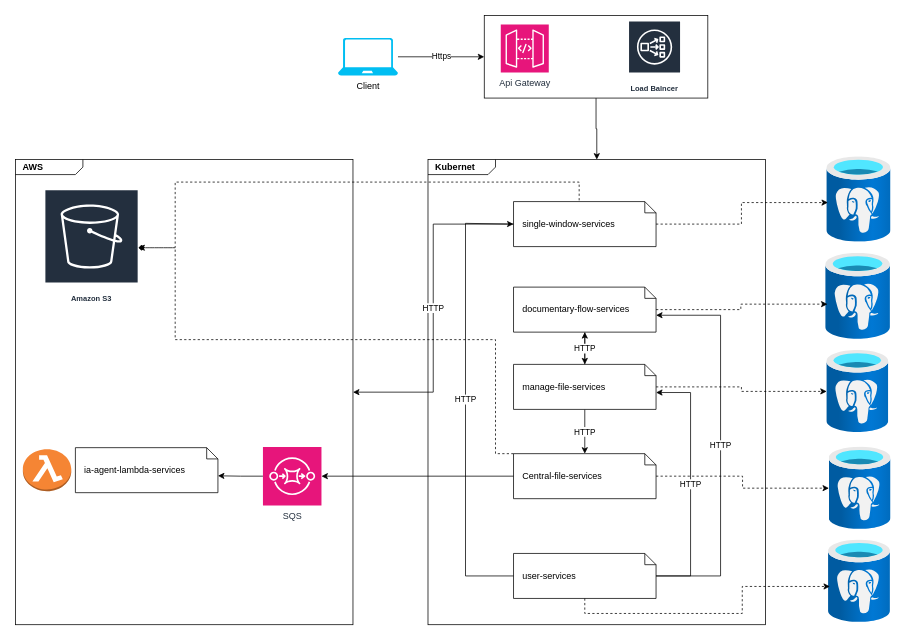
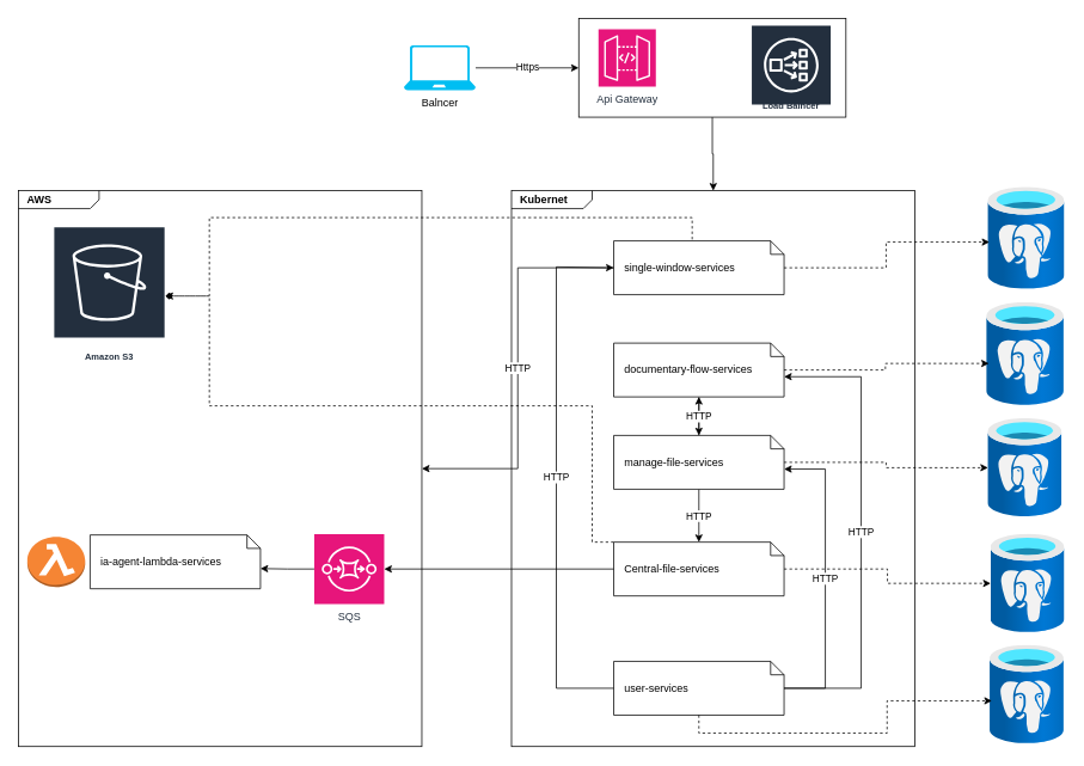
  <mxCell id="0" />
  <mxCell id="1" parent="0" />
  <mxCell id="2" value="&lt;p style=&quot;margin:0px;margin-top:4px;margin-left:10px;text-align:left;&quot;&gt;&lt;b&gt;AWS&lt;/b&gt;&lt;/p&gt;" style="html=1;shape=mxgraph.sysml.package;html=1;overflow=fill;whiteSpace=wrap;" vertex="1" parent="1"><mxGeometry x="20" y="212" width="450" height="620" as="geometry" /></mxCell>
  <mxCell id="3" value="&lt;p style=&quot;margin:0px;margin-top:4px;margin-left:10px;text-align:left;&quot;&gt;&lt;b&gt;Kubernet&lt;/b&gt;&lt;/p&gt;" style="html=1;shape=mxgraph.sysml.package;html=1;overflow=fill;whiteSpace=wrap;" vertex="1" parent="1"><mxGeometry x="570" y="212" width="450" height="620" as="geometry" /></mxCell>
  <mxCell id="4" style="edgeStyle=orthogonalEdgeStyle;rounded=0;orthogonalLoop=1;jettySize=auto;html=1;exitX=0;exitY=0;exitDx=0;exitDy=0;exitPerimeter=0;dashed=1;endArrow=diamond;" edge="1" parent="1" source="6" target="32"><mxGeometry relative="1" as="geometry"><Array as="points"><mxPoint x="660" y="604" /><mxPoint x="660" y="452" /><mxPoint x="233" y="452" /></Array></mxGeometry></mxCell>
  <mxCell id="5" style="edgeStyle=orthogonalEdgeStyle;rounded=0;orthogonalLoop=1;jettySize=auto;html=1;dashed=1;" edge="1" parent="1" source="6" target="33"><mxGeometry relative="1" as="geometry" /></mxCell>
  <mxCell id="6" value="Central-file-services" style="shape=note;size=15;align=left;spacingLeft=10;html=1;whiteSpace=wrap;" vertex="1" parent="1"><mxGeometry x="684" y="604" width="190" height="60" as="geometry" /></mxCell>
  <mxCell id="7" value="single-window-services" style="shape=note;size=15;align=left;spacingLeft=10;html=1;whiteSpace=wrap;" vertex="1" parent="1"><mxGeometry x="684" y="268" width="190" height="60" as="geometry" /></mxCell>
  <mxCell id="8" value="HTTP" style="edgeStyle=orthogonalEdgeStyle;rounded=0;orthogonalLoop=1;jettySize=auto;html=1;" edge="1" parent="1" source="11" target="6"><mxGeometry relative="1" as="geometry" /></mxCell>
  <mxCell id="9" value="" style="edgeStyle=orthogonalEdgeStyle;rounded=0;orthogonalLoop=1;jettySize=auto;html=1;" edge="1" parent="1" source="11" target="13"><mxGeometry relative="1" as="geometry" /></mxCell>
  <mxCell id="10" style="edgeStyle=orthogonalEdgeStyle;rounded=0;orthogonalLoop=1;jettySize=auto;html=1;dashed=1;" edge="1" parent="1" source="11" target="24"><mxGeometry relative="1" as="geometry" /></mxCell>
  <mxCell id="11" value="manage-file-services" style="shape=note;size=15;align=left;spacingLeft=10;html=1;whiteSpace=wrap;" vertex="1" parent="1"><mxGeometry x="684" y="485" width="190" height="60" as="geometry" /></mxCell>
  <mxCell id="12" value="HTTP" style="edgeStyle=orthogonalEdgeStyle;rounded=0;orthogonalLoop=1;jettySize=auto;html=1;" edge="1" parent="1" source="13" target="11"><mxGeometry relative="1" as="geometry" /></mxCell>
  <mxCell id="13" value="documentary-flow-services" style="shape=note;size=15;align=left;spacingLeft=10;html=1;whiteSpace=wrap;" vertex="1" parent="1"><mxGeometry x="684" y="382" width="190" height="60" as="geometry" /></mxCell>
  <mxCell id="14" value="user-services" style="shape=note;size=15;align=left;spacingLeft=10;html=1;whiteSpace=wrap;" vertex="1" parent="1"><mxGeometry x="684" y="737" width="190" height="60" as="geometry" /></mxCell>
  <mxCell id="15" value="Https" style="edgeStyle=orthogonalEdgeStyle;rounded=0;orthogonalLoop=1;jettySize=auto;html=1;" edge="1" parent="1" source="16" target="18"><mxGeometry relative="1" as="geometry" /></mxCell>
- <mxCell id="16" value="Client" style="verticalLabelPosition=bottom;html=1;verticalAlign=top;align=center;strokeColor=none;fillColor=#00BEF2;shape=mxgraph.azure.laptop;pointerEvents=1;" vertex="1" parent="1"><mxGeometry x="450" y="50" width="80" height="50" as="geometry" /></mxCell>
+ <mxCell id="16" value="Balncer" style="verticalLabelPosition=bottom;html=1;verticalAlign=top;align=center;strokeColor=none;fillColor=#00BEF2;shape=mxgraph.azure.laptop;pointerEvents=1;" vertex="1" parent="1"><mxGeometry x="450" y="50" width="80" height="50" as="geometry" /></mxCell>
  <mxCell id="17" value="" style="edgeStyle=orthogonalEdgeStyle;rounded=0;orthogonalLoop=1;jettySize=auto;html=1;" edge="1" parent="1" source="18" target="3"><mxGeometry relative="1" as="geometry" /></mxCell>
  <mxCell id="18" value="" style="rounded=0;whiteSpace=wrap;html=1;" vertex="1" parent="1"><mxGeometry x="645" y="20" width="298" height="110" as="geometry" /></mxCell>
  <mxCell id="19" value="Api Gateway" style="sketch=0;points=[[0,0,0],[0.25,0,0],[0.5,0,0],[0.75,0,0],[1,0,0],[0,1,0],[0.25,1,0],[0.5,1,0],[0.75,1,0],[1,1,0],[0,0.25,0],[0,0.5,0],[0,0.75,0],[1,0.25,0],[1,0.5,0],[1,0.75,0]];outlineConnect=0;fontColor=#232F3E;fillColor=#E7157B;strokeColor=#ffffff;dashed=0;verticalLabelPosition=bottom;verticalAlign=top;align=center;html=1;fontSize=12;fontStyle=0;aspect=fixed;shape=mxgraph.aws4.resourceIcon;resIcon=mxgraph.aws4.api_gateway;" vertex="1" parent="1"><mxGeometry x="667" y="32" width="64" height="64" as="geometry" /></mxCell>
- <mxCell id="20" value="Load Balncer" style="sketch=0;outlineConnect=0;fontColor=#232F3E;gradientColor=none;strokeColor=#ffffff;fillColor=#232F3E;dashed=0;verticalLabelPosition=middle;verticalAlign=bottom;align=center;html=1;whiteSpace=wrap;fontSize=10;fontStyle=1;spacing=3;shape=mxgraph.aws4.productIcon;prIcon=mxgraph.aws4.network_load_balancer;" vertex="1" parent="1"><mxGeometry x="837" y="27" width="70" height="100" as="geometry" /></mxCell>
+ <mxCell id="20" value="Load Balncer" style="sketch=0;outlineConnect=0;fontColor=#232F3E;gradientColor=none;strokeColor=#ffffff;fillColor=#232F3E;dashed=0;verticalLabelPosition=middle;verticalAlign=bottom;align=center;html=1;whiteSpace=wrap;fontSize=10;fontStyle=1;spacing=3;shape=mxgraph.aws4.productIcon;prIcon=mxgraph.aws4.network_load_balancer;" vertex="1" parent="1"><mxGeometry x="837" y="27" width="90" height="100" as="geometry" /></mxCell>
  <mxCell id="21" value="" style="outlineConnect=0;dashed=0;verticalLabelPosition=bottom;verticalAlign=top;align=center;html=1;shape=mxgraph.aws3.lambda_function;fillColor=#F58534;gradientColor=none;" vertex="1" parent="1"><mxGeometry x="30" y="598" width="64.5" height="56" as="geometry" /></mxCell>
  <mxCell id="22" value="ia-agent-lambda-services" style="shape=note;size=15;align=left;spacingLeft=10;html=1;whiteSpace=wrap;" vertex="1" parent="1"><mxGeometry x="100" y="596" width="190" height="60" as="geometry" /></mxCell>
  <mxCell id="23" style="edgeStyle=orthogonalEdgeStyle;rounded=0;orthogonalLoop=1;jettySize=auto;html=1;entryX=0;entryY=0;entryDx=190;entryDy=37.5;entryPerimeter=0;" edge="1" parent="1" source="25" target="22"><mxGeometry relative="1" as="geometry" /></mxCell>
  <mxCell id="24" value="" style="image;aspect=fixed;html=1;points=[];align=center;fontSize=12;image=img/lib/azure2/databases/Azure_Database_PostgreSQL_Server.svg;" vertex="1" parent="1"><mxGeometry x="1101.5" y="466" width="82.5" height="110" as="geometry" /></mxCell>
  <mxCell id="25" value="SQS" style="sketch=0;points=[[0,0,0],[0.25,0,0],[0.5,0,0],[0.75,0,0],[1,0,0],[0,1,0],[0.25,1,0],[0.5,1,0],[0.75,1,0],[1,1,0],[0,0.25,0],[0,0.5,0],[0,0.75,0],[1,0.25,0],[1,0.5,0],[1,0.75,0]];outlineConnect=0;fontColor=#232F3E;fillColor=#E7157B;strokeColor=#ffffff;dashed=0;verticalLabelPosition=bottom;verticalAlign=top;align=center;html=1;fontSize=12;fontStyle=0;aspect=fixed;shape=mxgraph.aws4.resourceIcon;resIcon=mxgraph.aws4.sqs;" vertex="1" parent="1"><mxGeometry x="350" y="595" width="78" height="78" as="geometry" /></mxCell>
  <mxCell id="26" style="edgeStyle=orthogonalEdgeStyle;rounded=0;orthogonalLoop=1;jettySize=auto;html=1;entryX=1;entryY=0.5;entryDx=0;entryDy=0;entryPerimeter=0;" edge="1" parent="1" source="6" target="25"><mxGeometry relative="1" as="geometry" /></mxCell>
  <mxCell id="27" value="HTTP" style="edgeStyle=orthogonalEdgeStyle;rounded=0;orthogonalLoop=1;jettySize=auto;html=1;" edge="1" parent="1" source="7" target="2"><mxGeometry relative="1" as="geometry" /></mxCell>
  <mxCell id="28" value="&lt;span style=&quot;color: rgb(0, 0, 0); font-family: Helvetica; font-size: 11px; font-style: normal; font-variant-ligatures: normal; font-variant-caps: normal; font-weight: 400; letter-spacing: normal; orphans: 2; text-align: center; text-indent: 0px; text-transform: none; widows: 2; word-spacing: 0px; -webkit-text-stroke-width: 0px; white-space: nowrap; background-color: rgb(255, 255, 255); text-decoration-thickness: initial; text-decoration-style: initial; text-decoration-color: initial; float: none; display: inline !important;&quot;&gt;HTTP&lt;/span&gt;" style="edgeStyle=orthogonalEdgeStyle;rounded=0;orthogonalLoop=1;jettySize=auto;html=1;entryX=0;entryY=0.5;entryDx=0;entryDy=0;entryPerimeter=0;" edge="1" parent="1" source="14" target="7"><mxGeometry relative="1" as="geometry"><Array as="points"><mxPoint x="620" y="767" /><mxPoint x="620" y="297" /></Array></mxGeometry></mxCell>
  <mxCell id="29" value="&lt;span style=&quot;color: rgb(0, 0, 0); font-family: Helvetica; font-size: 11px; font-style: normal; font-variant-ligatures: normal; font-variant-caps: normal; font-weight: 400; letter-spacing: normal; orphans: 2; text-align: center; text-indent: 0px; text-transform: none; widows: 2; word-spacing: 0px; -webkit-text-stroke-width: 0px; white-space: nowrap; background-color: rgb(255, 255, 255); text-decoration-thickness: initial; text-decoration-style: initial; text-decoration-color: initial; float: none; display: inline !important;&quot;&gt;HTTP&lt;/span&gt;" style="edgeStyle=orthogonalEdgeStyle;rounded=0;orthogonalLoop=1;jettySize=auto;html=1;entryX=0;entryY=0;entryDx=190;entryDy=37.5;entryPerimeter=0;" edge="1" parent="1" source="14" target="11"><mxGeometry relative="1" as="geometry"><Array as="points"><mxPoint x="920" y="767" /><mxPoint x="920" y="523" /></Array></mxGeometry></mxCell>
  <mxCell id="30" value="&lt;span style=&quot;color: rgb(0, 0, 0); font-family: Helvetica; font-size: 11px; font-style: normal; font-variant-ligatures: normal; font-variant-caps: normal; font-weight: 400; letter-spacing: normal; orphans: 2; text-align: center; text-indent: 0px; text-transform: none; widows: 2; word-spacing: 0px; -webkit-text-stroke-width: 0px; white-space: nowrap; background-color: rgb(255, 255, 255); text-decoration-thickness: initial; text-decoration-style: initial; text-decoration-color: initial; float: none; display: inline !important;&quot;&gt;HTTP&lt;/span&gt;" style="edgeStyle=orthogonalEdgeStyle;rounded=0;orthogonalLoop=1;jettySize=auto;html=1;entryX=0;entryY=0;entryDx=190;entryDy=37.5;entryPerimeter=0;" edge="1" parent="1" source="14" target="13"><mxGeometry relative="1" as="geometry"><Array as="points"><mxPoint x="960" y="767" /><mxPoint x="960" y="419" /></Array></mxGeometry></mxCell>
  <mxCell id="31" style="edgeStyle=orthogonalEdgeStyle;rounded=0;orthogonalLoop=1;jettySize=auto;html=1;entryX=0;entryY=0;entryDx=87.5;entryDy=0;entryPerimeter=0;endArrow=none;startFill=1;startArrow=classic;dashed=1;" edge="1" parent="1" source="32" target="7"><mxGeometry relative="1" as="geometry"><Array as="points"><mxPoint x="233" y="242" /><mxPoint x="772" y="242" /></Array></mxGeometry></mxCell>
  <mxCell id="32" value="Amazon S3" style="sketch=0;outlineConnect=0;fontColor=#232F3E;gradientColor=none;strokeColor=#ffffff;fillColor=#232F3E;dashed=0;verticalLabelPosition=middle;verticalAlign=bottom;align=center;html=1;whiteSpace=wrap;fontSize=10;fontStyle=1;spacing=3;shape=mxgraph.aws4.productIcon;prIcon=mxgraph.aws4.s3;" vertex="1" parent="1"><mxGeometry x="59" y="252" width="125" height="155" as="geometry" /></mxCell>
  <mxCell id="33" value="" style="image;aspect=fixed;html=1;points=[];align=center;fontSize=12;image=img/lib/azure2/databases/Azure_Database_PostgreSQL_Server.svg;" vertex="1" parent="1"><mxGeometry x="1104.5" y="595" width="82.5" height="110" as="geometry" /></mxCell>
  <mxCell id="34" value="" style="image;aspect=fixed;html=1;points=[];align=center;fontSize=12;image=img/lib/azure2/databases/Azure_Database_PostgreSQL_Server.svg;" vertex="1" parent="1"><mxGeometry x="1101.5" y="208" width="85.5" height="114" as="geometry" /></mxCell>
  <mxCell id="35" value="" style="image;aspect=fixed;html=1;points=[];align=center;fontSize=12;image=img/lib/azure2/databases/Azure_Database_PostgreSQL_Server.svg;" vertex="1" parent="1"><mxGeometry x="1100" y="336.5" width="86.25" height="115" as="geometry" /></mxCell>
  <mxCell id="36" value="" style="image;aspect=fixed;html=1;points=[];align=center;fontSize=12;image=img/lib/azure2/databases/Azure_Database_PostgreSQL_Server.svg;" vertex="1" parent="1"><mxGeometry x="1103.75" y="719" width="82.5" height="110" as="geometry" /></mxCell>
  <mxCell id="37" style="edgeStyle=orthogonalEdgeStyle;rounded=0;orthogonalLoop=1;jettySize=auto;html=1;entryX=0.019;entryY=0.538;entryDx=0;entryDy=0;entryPerimeter=0;dashed=1;" edge="1" parent="1" source="7" target="34"><mxGeometry relative="1" as="geometry" /></mxCell>
  <mxCell id="38" style="edgeStyle=orthogonalEdgeStyle;rounded=0;orthogonalLoop=1;jettySize=auto;html=1;entryX=0.029;entryY=0.593;entryDx=0;entryDy=0;entryPerimeter=0;dashed=1;" edge="1" parent="1" source="13" target="35"><mxGeometry relative="1" as="geometry" /></mxCell>
  <mxCell id="39" style="edgeStyle=orthogonalEdgeStyle;rounded=0;orthogonalLoop=1;jettySize=auto;html=1;entryX=0.025;entryY=0.564;entryDx=0;entryDy=0;entryPerimeter=0;exitX=0.5;exitY=1;exitDx=0;exitDy=0;exitPerimeter=0;dashed=1;" edge="1" parent="1" source="14" target="36"><mxGeometry relative="1" as="geometry" /></mxCell>
